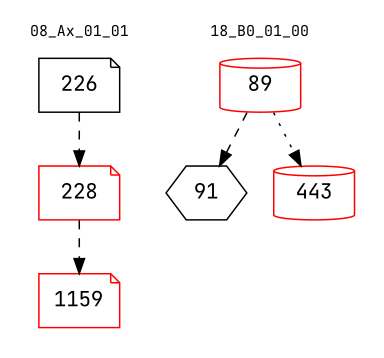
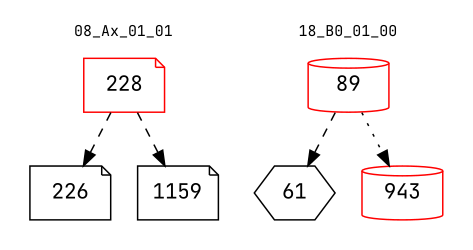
  digraph {
    fontname="JetBrains Mono"
    node [color=black fontname="JetBrains Mono" shape=note]
    edge [color=black fontname="JetBrains Mono" style=dashed]
    n1 [label=226]
    n2 [color=red label=228]
-   n3 [color=red label=1159]
+   n3 [label=1159]
    n4 [color=red label=89 shape=cylinder]
-   n5 [label=91 shape=hexagon]
-   n6 [color=red label=443 shape=cylinder]
+   n5 [label=61 shape=hexagon]
+   n6 [color=red label=943 shape=cylinder]
    subgraph cluster_1 {
      color=white
      fontsize=10
      label="08_Ax_01_01"
      n1
      n2
      n3
    }
    subgraph cluster_2 {
      color=white
      fontsize=10
      label="18_B0_01_00"
      n4
      n5
      n6
    }
-   n1 -> n2
+   n2 -> n1
    n2 -> n3
    n4 -> n5
    n4 -> n6 [style=dotted]
  }
